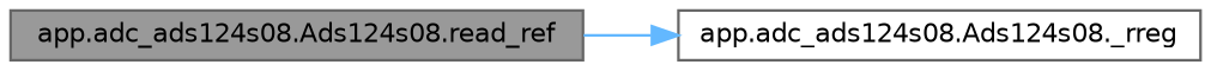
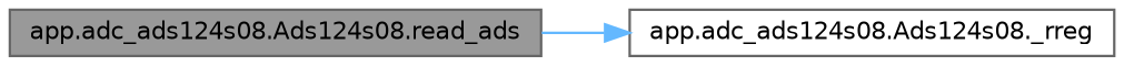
  digraph {
    rankdir=LR
    node [fontname=Helvetica fontsize=10 shape=box style=filled]
-   n1 [color=gray40 fillcolor=grey60 fontcolor=black height=0.2 label="app.adc_ads124s08.Ads124s08.read_ref" width=0.4]
+   n1 [color=gray40 fillcolor=grey60 fontcolor=black height=0.2 label="app.adc_ads124s08.Ads124s08.read_ads" width=0.4]
    n2 [color=grey40 fillcolor=white height=0.2 label="app.adc_ads124s08.Ads124s08._rreg" width=0.4]
    n1 -> n2 [color=steelblue1 fontname=Helvetica fontsize=10 labelfontname=Helvetica labelfontsize=10 style=solid]
  }
